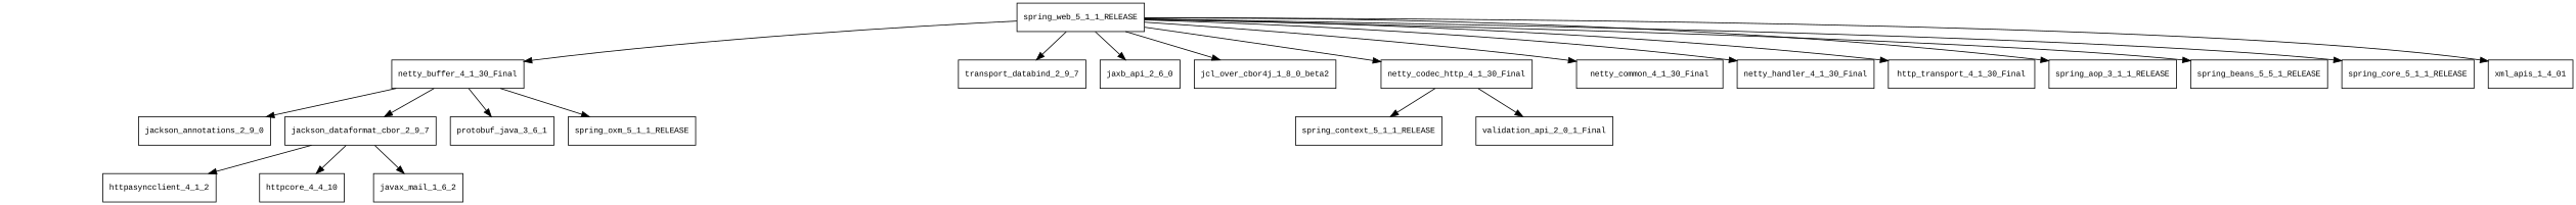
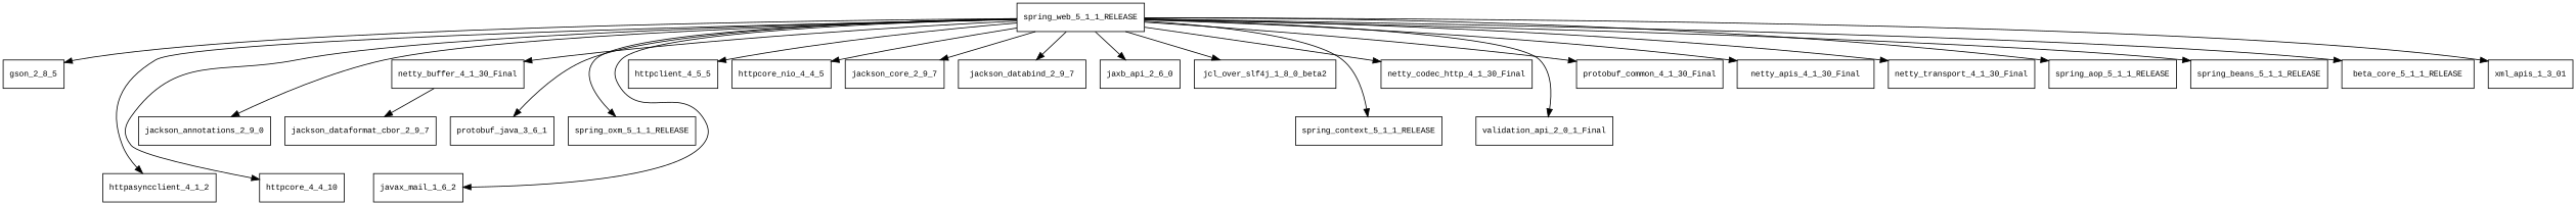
  digraph {
    fontname="Liberation Mono"
    node [fontname="Liberation Mono" fontsize=10.0 shape=box]
    edge [fontname="Liberation Mono"]
    spring_web_5_1_1_RELEASE
+   gson_2_8_5
    httpasyncclient_4_1_2
+   httpclient_4_5_5
    httpcore_4_4_10
+   httpcore_nio_4_4_5
    jackson_annotations_2_9_0
-   jackson_databind_2_9_7 [label=transport_databind_2_9_7]
+   jackson_core_2_9_7
+   jackson_databind_2_9_7
    javax_mail_1_6_2
    n11 [label=jaxb_api_2_6_0]
-   jcl_over_slf4j_1_8_0_beta2 [label=jcl_over_cbor4j_1_8_0_beta2]
+   jcl_over_slf4j_1_8_0_beta2
    netty_buffer_4_1_30_Final
    netty_codec_http_4_1_30_Final
-   netty_common_4_1_30_Final
-   netty_handler_4_1_30_Final
-   netty_transport_4_1_30_Final [label=http_transport_4_1_30_Final]
+   netty_common_4_1_30_Final [label=protobuf_common_4_1_30_Final]
+   netty_handler_4_1_30_Final [label=netty_apis_4_1_30_Final]
+   netty_transport_4_1_30_Final
    protobuf_java_3_6_1
-   spring_aop_5_1_1_RELEASE [label=spring_aop_3_1_1_RELEASE]
-   spring_beans_5_1_1_RELEASE [label=spring_beans_5_5_1_RELEASE]
+   spring_aop_5_1_1_RELEASE
+   spring_beans_5_1_1_RELEASE
    spring_context_5_1_1_RELEASE
-   spring_core_5_1_1_RELEASE
+   spring_core_5_1_1_RELEASE [label=beta_core_5_1_1_RELEASE]
    spring_oxm_5_1_1_RELEASE
    validation_api_2_0_1_Final
-   xml_apis_1_4_01
+   xml_apis_1_4_01 [label=xml_apis_1_3_01]
    jackson_dataformat_cbor_2_9_7
-   jackson_dataformat_cbor_2_9_7 -> httpasyncclient_4_1_2
-   jackson_dataformat_cbor_2_9_7 -> httpcore_4_4_10
-   netty_buffer_4_1_30_Final -> jackson_annotations_2_9_0
+   spring_web_5_1_1_RELEASE -> gson_2_8_5
+   spring_web_5_1_1_RELEASE -> httpasyncclient_4_1_2
+   spring_web_5_1_1_RELEASE -> httpclient_4_5_5
+   spring_web_5_1_1_RELEASE -> httpcore_4_4_10
+   spring_web_5_1_1_RELEASE -> httpcore_nio_4_4_5
+   spring_web_5_1_1_RELEASE -> jackson_annotations_2_9_0
+   spring_web_5_1_1_RELEASE -> jackson_core_2_9_7
    spring_web_5_1_1_RELEASE -> jackson_databind_2_9_7
-   jackson_dataformat_cbor_2_9_7 -> javax_mail_1_6_2
+   spring_web_5_1_1_RELEASE -> javax_mail_1_6_2
    spring_web_5_1_1_RELEASE -> n11
    spring_web_5_1_1_RELEASE -> jcl_over_slf4j_1_8_0_beta2
    spring_web_5_1_1_RELEASE -> netty_buffer_4_1_30_Final
    spring_web_5_1_1_RELEASE -> netty_codec_http_4_1_30_Final
    spring_web_5_1_1_RELEASE -> netty_common_4_1_30_Final
    spring_web_5_1_1_RELEASE -> netty_handler_4_1_30_Final
    spring_web_5_1_1_RELEASE -> netty_transport_4_1_30_Final
-   netty_buffer_4_1_30_Final -> protobuf_java_3_6_1
+   spring_web_5_1_1_RELEASE -> protobuf_java_3_6_1
    spring_web_5_1_1_RELEASE -> spring_aop_5_1_1_RELEASE
    spring_web_5_1_1_RELEASE -> spring_beans_5_1_1_RELEASE
-   netty_codec_http_4_1_30_Final -> spring_context_5_1_1_RELEASE
+   spring_web_5_1_1_RELEASE -> spring_context_5_1_1_RELEASE
    spring_web_5_1_1_RELEASE -> spring_core_5_1_1_RELEASE
-   netty_buffer_4_1_30_Final -> spring_oxm_5_1_1_RELEASE
-   netty_codec_http_4_1_30_Final -> validation_api_2_0_1_Final
+   spring_web_5_1_1_RELEASE -> spring_oxm_5_1_1_RELEASE
+   spring_web_5_1_1_RELEASE -> validation_api_2_0_1_Final
    spring_web_5_1_1_RELEASE -> xml_apis_1_4_01
    netty_buffer_4_1_30_Final -> jackson_dataformat_cbor_2_9_7
  }
